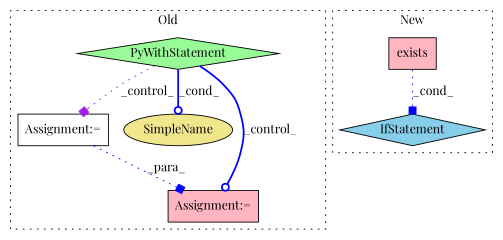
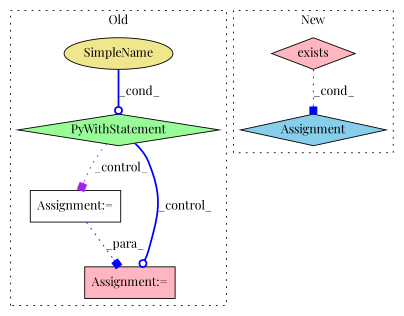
  digraph {
    fontname="Playfair Display"
    node [a=7 fillcolor=lightpink fontname="Playfair Display" l=1 shape=box style=filled]
    edge [arrowhead=box color=blue fontname="Playfair Display" style=dotted]
    n1 [a=104 fillcolor=palegreen l="10,2" label=PyWithStatement s="19631,19658" shape=diamond]
    n2 [fillcolor=white label="Assignment:=" s=19677]
    n3 [a=42 fillcolor=khaki label=SimpleName shape=ellipse l=""]
    n4 [label="Assignment:=" s=19694]
-   n5 [a=32 l="7,1" label=exists s="19972,19983"]
-   n6 [a=25 fillcolor=skyblue l="4,2" label=IfStatement s="19959,19984" shape=diamond]
+   n5 [a=32 l="7,1" label=exists s="19972,19983" shape=diamond]
+   n6 [a=25 fillcolor=skyblue l="4,2" label=Assignment s="19959,19984" shape=diamond]
    subgraph cluster_1 {
      label=Old
      style=dotted
      n1
      n2
      n3
      n4
    }
    subgraph cluster_2 {
      label=New
      style=dotted
      n5
      n6
    }
    n1 -> n2 [color=purple label=_control_]
    n1 -> n4 [arrowhead=odot label=_control_ style=bold]
    n2 -> n4 [label=_para_]
-   n1 -> n3 [arrowhead=odot label=_cond_ style=bold]
+   n3 -> n1 [arrowhead=odot label=_cond_ style=bold]
    n5 -> n6 [label=_cond_]
  }
